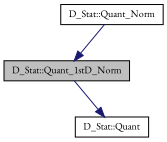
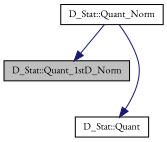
  digraph {
    fontname="EB Garamond"
    rankdir=TB
    node [color=black fillcolor=white fontname="EB Garamond" fontsize=10 shape=record style=filled]
    edge [color=midnightblue fontname="EB Garamond" fontsize=10 labelfontname=Helvetica labelfontsize=10 style=solid]
    n1 [fillcolor=grey75 fontcolor=black height=0.2 label="D_Stat::Quant_1stD_Norm" width=0.4]
    n2 [height=0.2 label="D_Stat::Quant_Norm" width=0.4]
    n3 [height=0.2 label="D_Stat::Quant" width=0.4]
    n2 -> n1
-   n1 -> n3
+   n2 -> n3
  }
